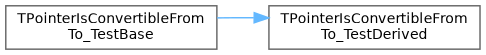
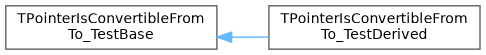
  digraph {
    rankdir=LR
    node [color=grey40 fillcolor=white fontname=Helvetica fontsize=10 shape=box style=filled]
    n1 [height=0.2 label="TPointerIsConvertibleFrom\lTo_TestBase" width=0.4]
    n2 [height=0.2 label="TPointerIsConvertibleFrom\lTo_TestDerived" width=0.4]
-   n2 -> n1 [color=steelblue1 dir=back fontname=Helvetica fontsize=10 labelfontname=Helvetica labelfontsize=10 style=solid]
+   n1 -> n2 [color=steelblue1 dir=back fontname=Helvetica fontsize=10 labelfontname=Helvetica labelfontsize=10 style=solid]
  }
